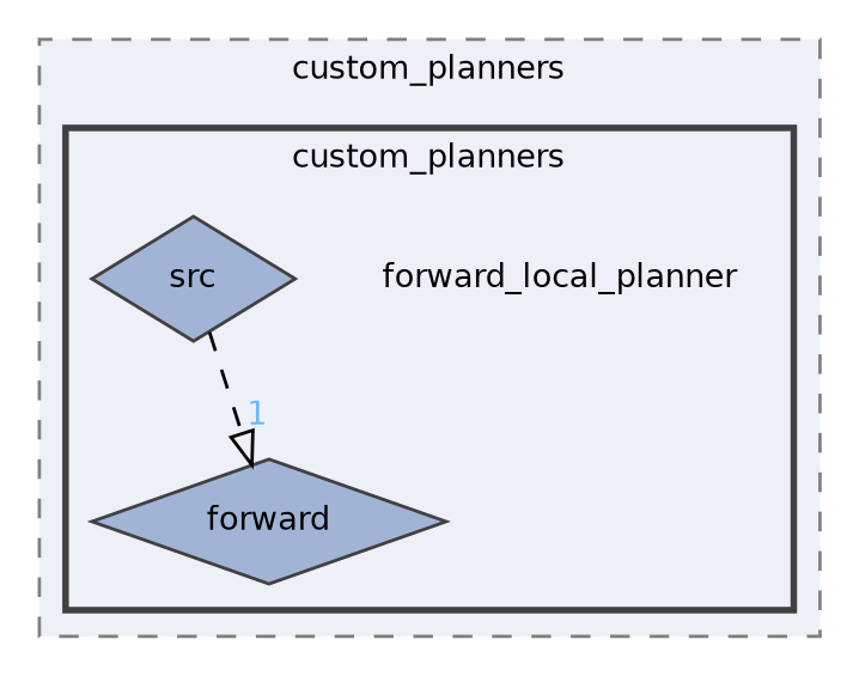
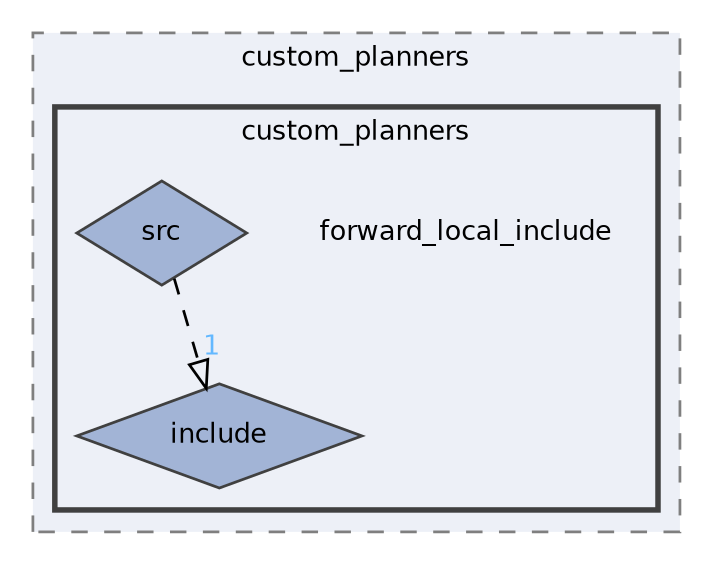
  digraph {
    compound=true
    node [fontname=Helvetica fontsize=10 shape=diamond color=grey25 fillcolor="#a2b4d6" style=filled]
-   n1 [height=0.2 label=forward_local_planner shape=plaintext width=0.4 color="" fillcolor="" style=""]
-   n2 [height=0.2 label=forward width=0.4]
+   n1 [height=0.2 label=forward_local_include shape=plaintext width=0.4 color="" fillcolor="" style=""]
+   n2 [height=0.2 label=include width=0.4]
    n3 [height=0.2 label=src width=0.4]
    subgraph cluster_1 {
      bgcolor="#edf0f7"
      fontname=Helvetica
      fontsize=10
      label=custom_planners
      pencolor=grey50
      style="filled,dashed"
      subgraph cluster_2 {
        bgcolor="#edf0f7"
        fontname=Helvetica
        fontsize=10
        pencolor=grey25
        style="filled,bold"
        n1
        n2
        n3
      }
    }
    n3 -> n2 [color=black fontcolor=steelblue1 fontname=Helvetica fontsize=10 headlabel=1 labeldistance=1.5 labelfontname=Helvetica labelfontsize=10 style=dashed arrowhead=onormal]
  }
